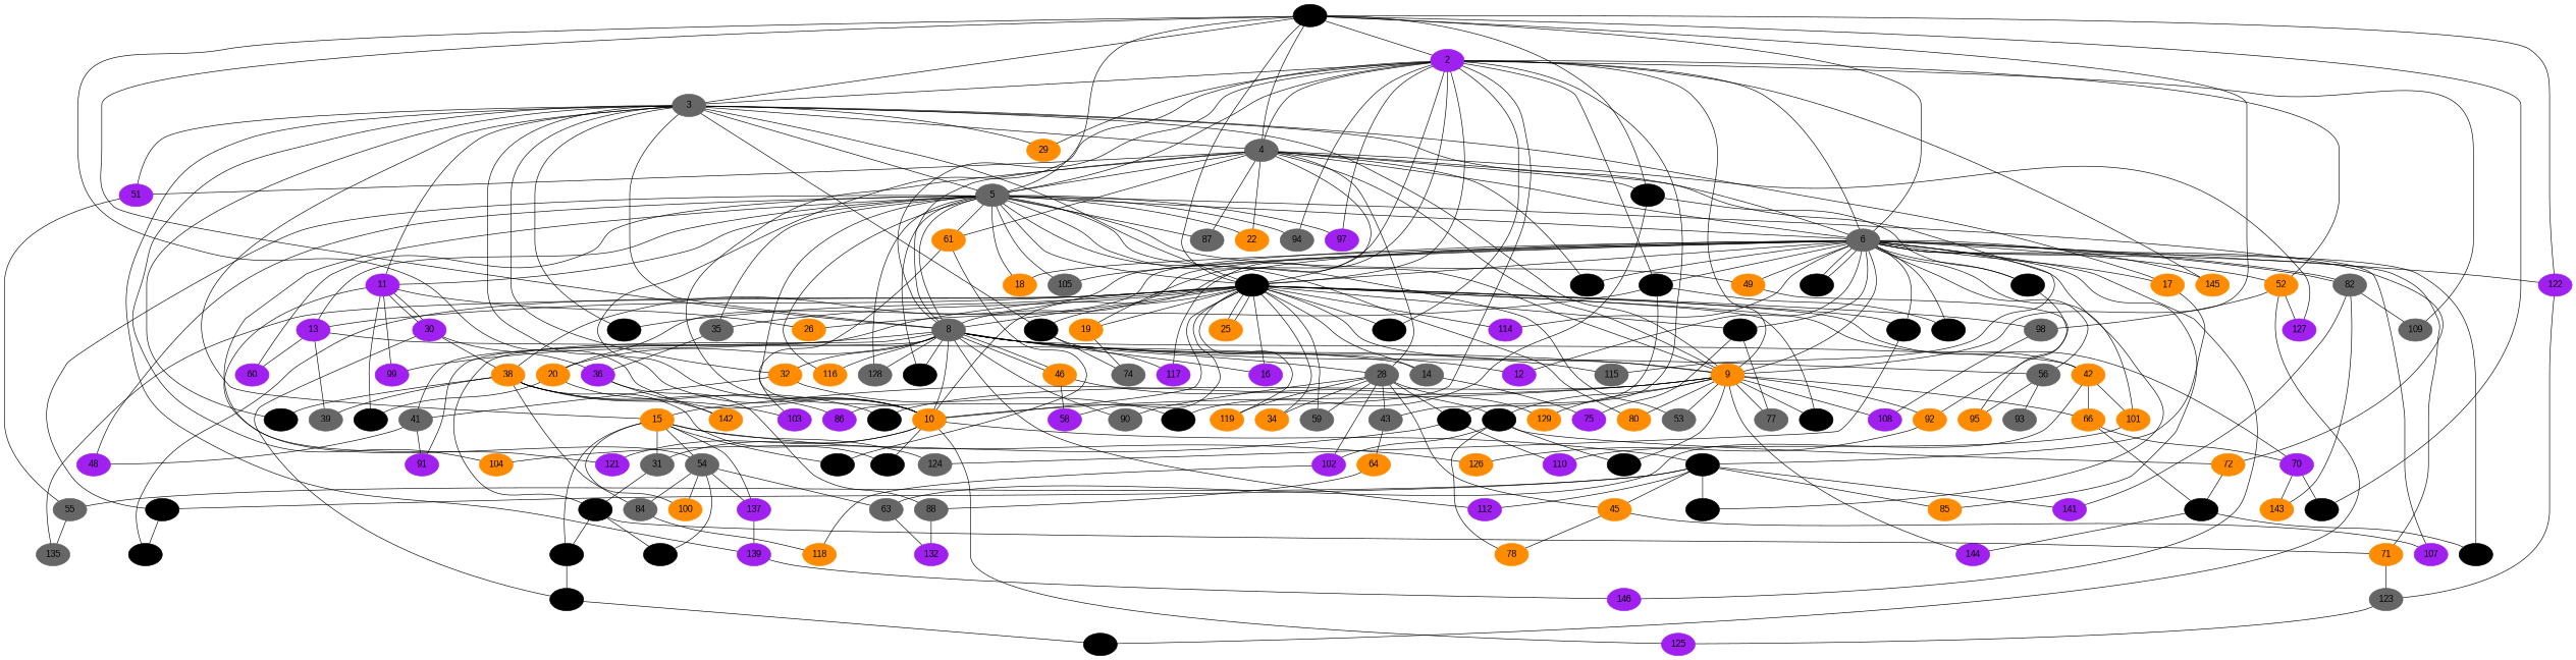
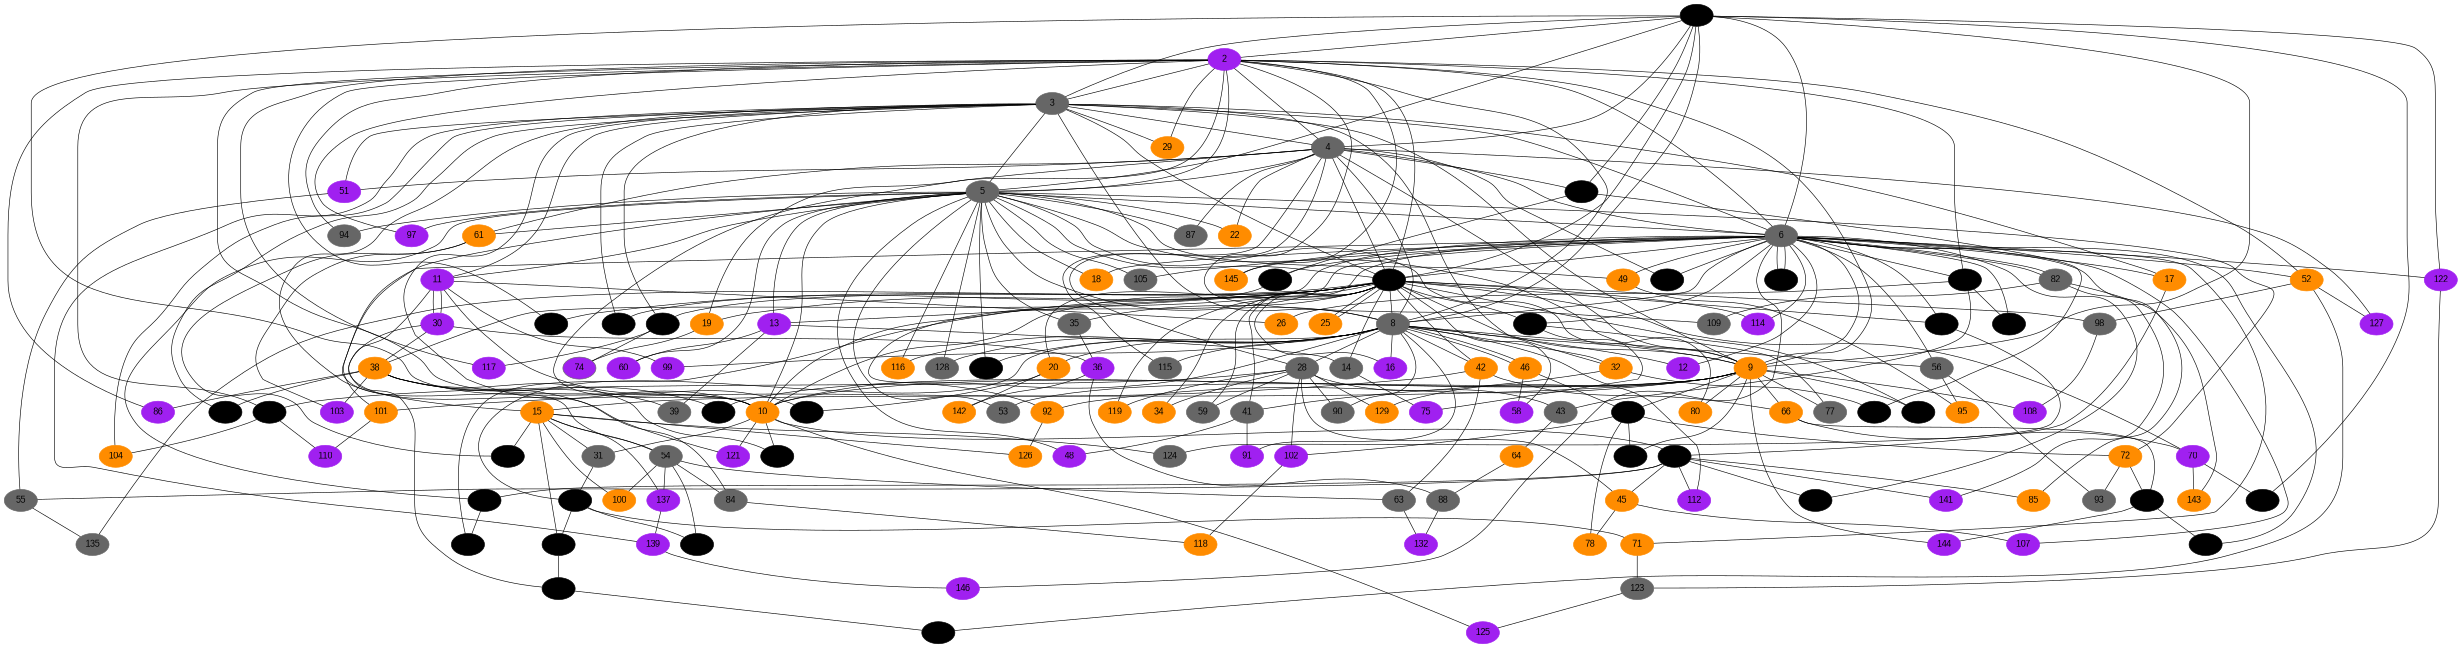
  graph {
    fontname="Liberation Sans"
    node [color=darkorange fontname="Liberation Sans" style=filled]
    edge [fontname="Liberation Sans"]
    1 [color=black]
    2 [color=purple]
    3 [color=gray40]
    4 [color=gray40]
    5 [color=gray40]
    6 [color=gray40]
    7 [color=black]
    8 [color=gray40]
    9
    10
    33 [color=black]
    111 [color=black]
    122 [color=purple]
    19
    21 [color=black]
    29
    52
    68 [color=black]
    86 [color=purple]
    94 [color=gray40]
    97 [color=purple]
    109 [color=gray40]
    117 [color=purple]
    131 [color=black]
    145
    11 [color=purple]
    15
    17
    32
    37 [color=black]
    51 [color=purple]
    67 [color=black]
    96 [color=black]
    104
    139 [color=purple]
    22
    28 [color=gray40]
    61
    87 [color=gray40]
    115 [color=gray40]
    127 [color=purple]
    134 [color=black]
    13 [color=purple]
    18
    35 [color=gray40]
    40 [color=black]
    48 [color=purple]
    49
    53 [color=gray40]
    54 [color=gray40]
    60 [color=purple]
    72
    80
    105 [color=gray40]
    116
    128 [color=gray40]
    130 [color=black]
    12 [color=purple]
    20
    38
    50 [color=black]
    56 [color=gray40]
    69 [color=black]
    71
    73 [color=black]
    79 [color=black]
    82 [color=gray40]
    85
    101
    106 [color=black]
    107 [color=purple]
    113 [color=black]
    114 [color=purple]
    120 [color=black]
    146 [color=purple]
    14 [color=gray40]
    16 [color=purple]
    23 [color=black]
    25
    34
    41 [color=gray40]
    42
    58 [color=purple]
    59 [color=gray40]
    70 [color=purple]
    89 [color=black]
    98 [color=gray40]
    119
    135 [color=gray40]
    46
    57 [color=black]
    90 [color=gray40]
    91 [color=purple]
    99 [color=purple]
    112 [color=purple]
    44 [color=black]
    47 [color=black]
    65 [color=black]
    66
    77 [color=gray40]
    92
    108 [color=purple]
    129
    144 [color=purple]
    27 [color=black]
    31 [color=gray40]
    81 [color=black]
    121 [color=purple]
    125 [color=purple]
    62 [color=black]
    123 [color=gray40]
-   74 [color=gray40]
+   74 [color=gray40 fillcolor=purple]
    26
    43 [color=gray40]
    140 [color=black]
    110 [color=purple]
    24 [color=black]
    30 [color=purple]
    83 [color=black]
    100
    124 [color=gray40]
    126
    137 [color=purple]
    138 [color=black]
    55 [color=gray40]
    45
    102 [color=purple]
    103 [color=purple]
    39 [color=gray40]
    36 [color=purple]
    95
    84 [color=gray40]
    63 [color=gray40]
    133 [color=black]
    88 [color=gray40]
    64
    93 [color=gray40]
    76 [color=black]
    142
    75 [color=purple]
    141 [color=purple]
    143
    78
    136 [color=black]
    118
    132 [color=purple]
    1 -- 2
    1 -- 3
    1 -- 4
    1 -- 5
    1 -- 6
    1 -- 7
    1 -- 8
    1 -- 9
    1 -- 10
    1 -- 33
    1 -- 111
    1 -- 122
    2 -- 3
    2 -- 4
    2 -- 5
    2 -- 6
    2 -- 7
    2 -- 8
    2 -- 9
    2 -- 10
    2 -- 19
    2 -- 21
    2 -- 29
    2 -- 52
    2 -- 68
    2 -- 86
    2 -- 94
    2 -- 97
    2 -- 109
    2 -- 117
    2 -- 131
    2 -- 145
    3 -- 4
    3 -- 5
    3 -- 6
    3 -- 7
    3 -- 8
    3 -- 9
    3 -- 10
    3 -- 29
    3 -- 11
    3 -- 15
    3 -- 17
    3 -- 32
    3 -- 37
    3 -- 51
    3 -- 67
    3 -- 96
    3 -- 104
    3 -- 139
    4 -- 5
    4 -- 6
    4 -- 7
    4 -- 8
    4 -- 9
    4 -- 10
    4 -- 33
    4 -- 51
    4 -- 22
    4 -- 28
    4 -- 61
    4 -- 87
    4 -- 115
    4 -- 127
    4 -- 134
    5 -- 6
    5 -- 7
    5 -- 8
    5 -- 9
    5 -- 10
    5 -- 94
    5 -- 97
    5 -- 11
    5 -- 22
    5 -- 61
    5 -- 87
    5 -- 13
    5 -- 18
    5 -- 35
    5 -- 40
    5 -- 48
    5 -- 49
    5 -- 53
    5 -- 54
    5 -- 60
    5 -- 72
    5 -- 80
    5 -- 105
    5 -- 116
    5 -- 128
    5 -- 130
    6 -- 7
    6 -- 8
    6 -- 9
    6 -- 10
    6 -- 122
    6 -- 21
    6 -- 52
    6 -- 145
    6 -- 17
    6 -- 134
    6 -- 18
    6 -- 49
    6 -- 105
    6 -- 12
    6 -- 20
    6 -- 38
    6 -- 50
    6 -- 56
    6 -- 69
    6 -- 71
    6 -- 73
    6 -- 73
    6 -- 79
    6 -- 82
    6 -- 82
    6 -- 85
    6 -- 101
    6 -- 106
    6 -- 107
    6 -- 113
    6 -- 114
    6 -- 120
    6 -- 146
    7 -- 8
    7 -- 9
    7 -- 10
    7 -- 19
    7 -- 131
    7 -- 37
    7 -- 67
    7 -- 13
    7 -- 35
    7 -- 50
    7 -- 79
    7 -- 114
    7 -- 14
    7 -- 16
    7 -- 23
    7 -- 25
    7 -- 25
    7 -- 34
    7 -- 41
    7 -- 42
    7 -- 58
    7 -- 59
    7 -- 70
    7 -- 89
    7 -- 98
    7 -- 119
    7 -- 135
    8 -- 9
    8 -- 10
    8 -- 32
    8 -- 28
    8 -- 115
    8 -- 116
    8 -- 128
    8 -- 130
    8 -- 12
    8 -- 20
    8 -- 56
    8 -- 16
    8 -- 42
    8 -- 46
    8 -- 46
    8 -- 57
    8 -- 90
    8 -- 91
    8 -- 99
    8 -- 112
    9 -- 10
    9 -- 15
    9 -- 53
    9 -- 80
    9 -- 23
    9 -- 44
    9 -- 47
    9 -- 65
    9 -- 66
    9 -- 77
    9 -- 92
    9 -- 108
    9 -- 129
    9 -- 144
    10 -- 27
    10 -- 31
    10 -- 81
    10 -- 121
    10 -- 125
    33 -- 69
    33 -- 62
    122 -- 123
    19 -- 74
    21 -- 120
    21 -- 26
    21 -- 43
    52 -- 127
    52 -- 98
    52 -- 140
    68 -- 104
    68 -- 110
    11 -- 99
    11 -- 121
    11 -- 26
    11 -- 24
    11 -- 30
    11 -- 30
    15 -- 54
    15 -- 31
    15 -- 83
    15 -- 100
    15 -- 124
    15 -- 126
    15 -- 137
    15 -- 138
    17 -- 27
    32 -- 41
    32 -- 62
    37 -- 117
    37 -- 74
    51 -- 55
    139 -- 146
    28 -- 68
    28 -- 34
    28 -- 59
    28 -- 119
    28 -- 90
    28 -- 129
    28 -- 43
    28 -- 45
    28 -- 102
    61 -- 138
    61 -- 103
    13 -- 60
    13 -- 14
    13 -- 39
    35 -- 36
    40 -- 89
    49 -- 95
    54 -- 100
    54 -- 137
    54 -- 84
    54 -- 63
    54 -- 133
+   72 -- 93
    72 -- 76
    20 -- 24
    20 -- 142
    38 -- 86
    38 -- 96
    38 -- 44
    38 -- 81
    38 -- 103
    38 -- 39
    38 -- 84
    50 -- 77
    50 -- 75
    56 -- 95
    56 -- 93
    69 -- 92
    71 -- 123
    79 -- 124
    82 -- 109
    82 -- 141
    82 -- 143
    101 -- 110
    14 -- 75
    41 -- 48
    41 -- 91
    42 -- 101
    42 -- 66
    42 -- 63
    70 -- 111
    70 -- 143
    98 -- 108
    46 -- 58
    46 -- 47
    57 -- 71
    57 -- 83
    57 -- 133
    47 -- 72
    47 -- 65
    47 -- 102
    47 -- 78
    66 -- 70
    66 -- 76
    92 -- 126
    27 -- 40
    27 -- 85
    27 -- 106
    27 -- 112
    27 -- 55
    27 -- 45
    27 -- 141
    31 -- 57
    123 -- 125
    43 -- 64
    30 -- 38
    30 -- 36
    30 -- 136
    83 -- 136
    137 -- 139
    55 -- 135
    45 -- 107
    45 -- 78
    102 -- 118
    36 -- 88
    36 -- 142
    84 -- 118
    63 -- 132
    88 -- 132
    64 -- 88
    76 -- 113
    76 -- 144
    136 -- 140
  }
